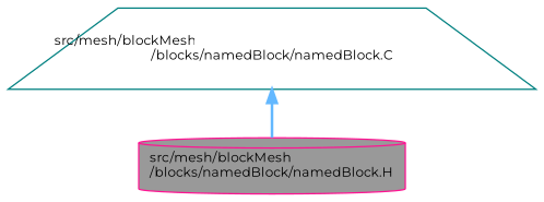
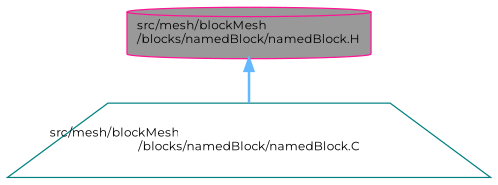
  digraph {
    fontname=Montserrat
    node [fontname=Montserrat fontsize=10 style=filled]
    n1 [color=deeppink fillcolor=grey60 fontcolor=black height=0.2 label="src/mesh/blockMesh\l/blocks/namedBlock/namedBlock.H" shape=cylinder width=0.4]
    n2 [color=teal fillcolor=white height=0.2 label="src/mesh/blockMesh\l/blocks/namedBlock/namedBlock.C" shape=trapezium width=0.4]
-   n2 -> n1 [color=steelblue1 dir=back fontname=Montserrat fontsize=10 labelfontname=Helvetica labelfontsize=10 style=bold]
+   n1 -> n2 [color=steelblue1 dir=back fontname=Montserrat fontsize=10 labelfontname=Helvetica labelfontsize=10 style=bold]
  }
